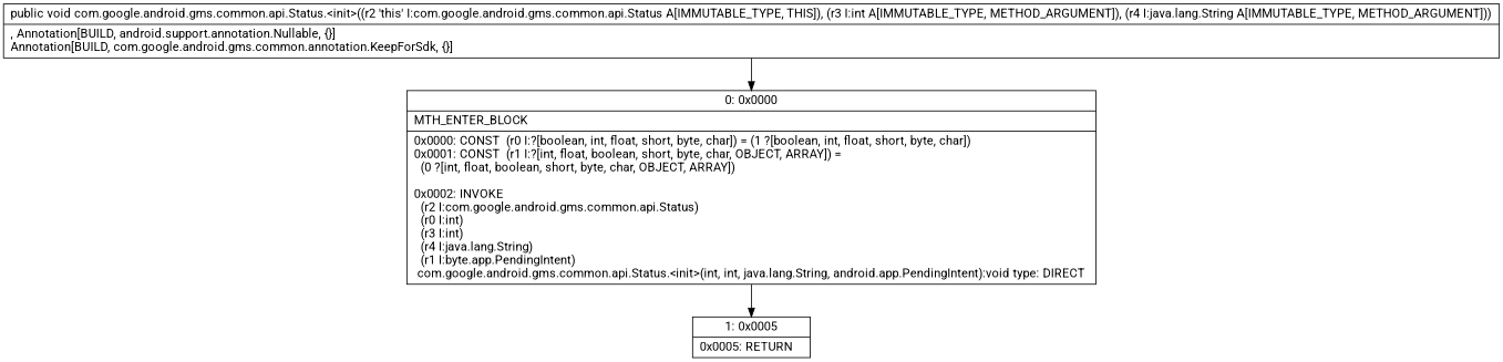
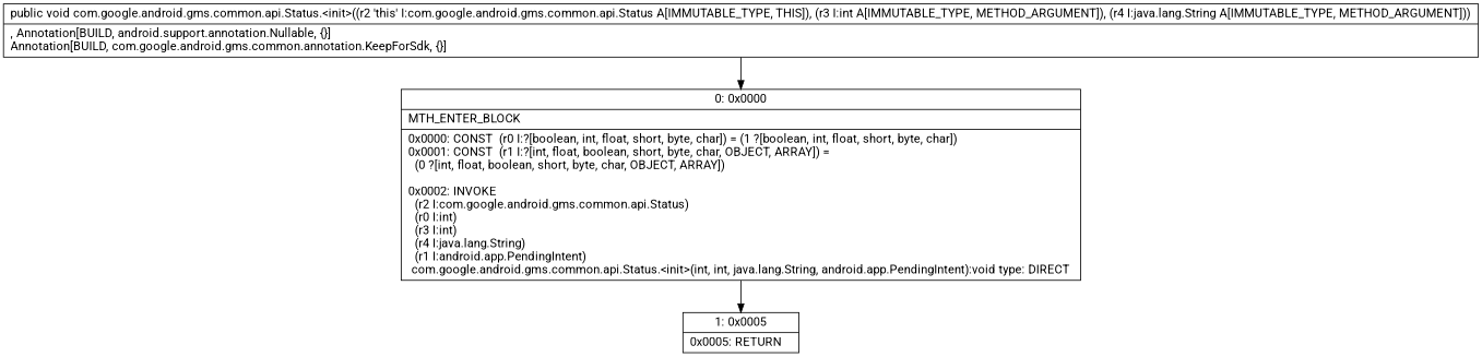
  digraph {
    fontname=Roboto
    node [shape=record fontname=Roboto]
    edge [fontname=Roboto]
-   n1 [label="{0\:\ 0x0000|MTH_ENTER_BLOCK\l|0x0000: CONST  (r0 I:?[boolean, int, float, short, byte, char]) = (1 ?[boolean, int, float, short, byte, char]) \l0x0001: CONST  (r1 I:?[int, float, boolean, short, byte, char, OBJECT, ARRAY]) = \l  (0 ?[int, float, boolean, short, byte, char, OBJECT, ARRAY])\l \l0x0002: INVOKE  \l  (r2 I:com.google.android.gms.common.api.Status)\l  (r0 I:int)\l  (r3 I:int)\l  (r4 I:java.lang.String)\l  (r1 I:byte.app.PendingIntent)\l com.google.android.gms.common.api.Status.\<init\>(int, int, java.lang.String, android.app.PendingIntent):void type: DIRECT \l}"]
+   n1 [label="{0\:\ 0x0000|MTH_ENTER_BLOCK\l|0x0000: CONST  (r0 I:?[boolean, int, float, short, byte, char]) = (1 ?[boolean, int, float, short, byte, char]) \l0x0001: CONST  (r1 I:?[int, float, boolean, short, byte, char, OBJECT, ARRAY]) = \l  (0 ?[int, float, boolean, short, byte, char, OBJECT, ARRAY])\l \l0x0002: INVOKE  \l  (r2 I:com.google.android.gms.common.api.Status)\l  (r0 I:int)\l  (r3 I:int)\l  (r4 I:java.lang.String)\l  (r1 I:android.app.PendingIntent)\l com.google.android.gms.common.api.Status.\<init\>(int, int, java.lang.String, android.app.PendingIntent):void type: DIRECT \l}"]
    n2 [label="{1\:\ 0x0005|0x0005: RETURN   \l}"]
    n3 [label="{public void com.google.android.gms.common.api.Status.\<init\>((r2 'this' I:com.google.android.gms.common.api.Status A[IMMUTABLE_TYPE, THIS]), (r3 I:int A[IMMUTABLE_TYPE, METHOD_ARGUMENT]), (r4 I:java.lang.String A[IMMUTABLE_TYPE, METHOD_ARGUMENT]))  | , Annotation[BUILD, android.support.annotation.Nullable, \{\}]\lAnnotation[BUILD, com.google.android.gms.common.annotation.KeepForSdk, \{\}]\l}"]
    n1 -> n2
    n3 -> n1
  }
